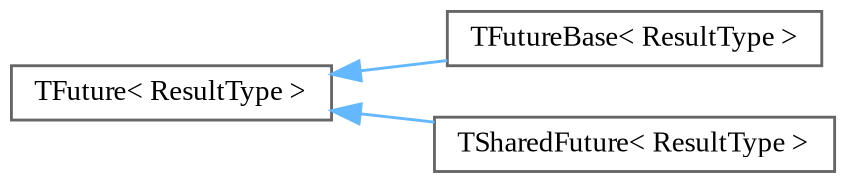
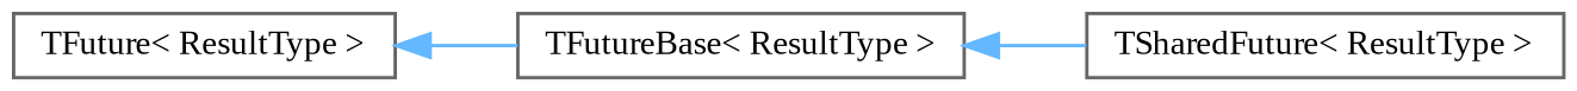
  digraph {
    fontname="Liberation Serif"
    rankdir=LR
    node [color=grey40 fillcolor=white fontname="Liberation Serif" fontsize=10 shape=box style=filled]
    edge [color=steelblue1 dir=back fontname="Liberation Serif" fontsize=10 labelfontname=Helvetica labelfontsize=10 style=solid]
    n1 [height=0.2 label="TFutureBase\< ResultType \>" width=0.4]
    n2 [height=0.2 label="TSharedFuture\< ResultType \>" width=0.4]
    n3 [height=0.2 label="TFuture\< ResultType \>" width=0.4]
-   n3 -> n2
+   n1 -> n2
    n3 -> n1
  }
